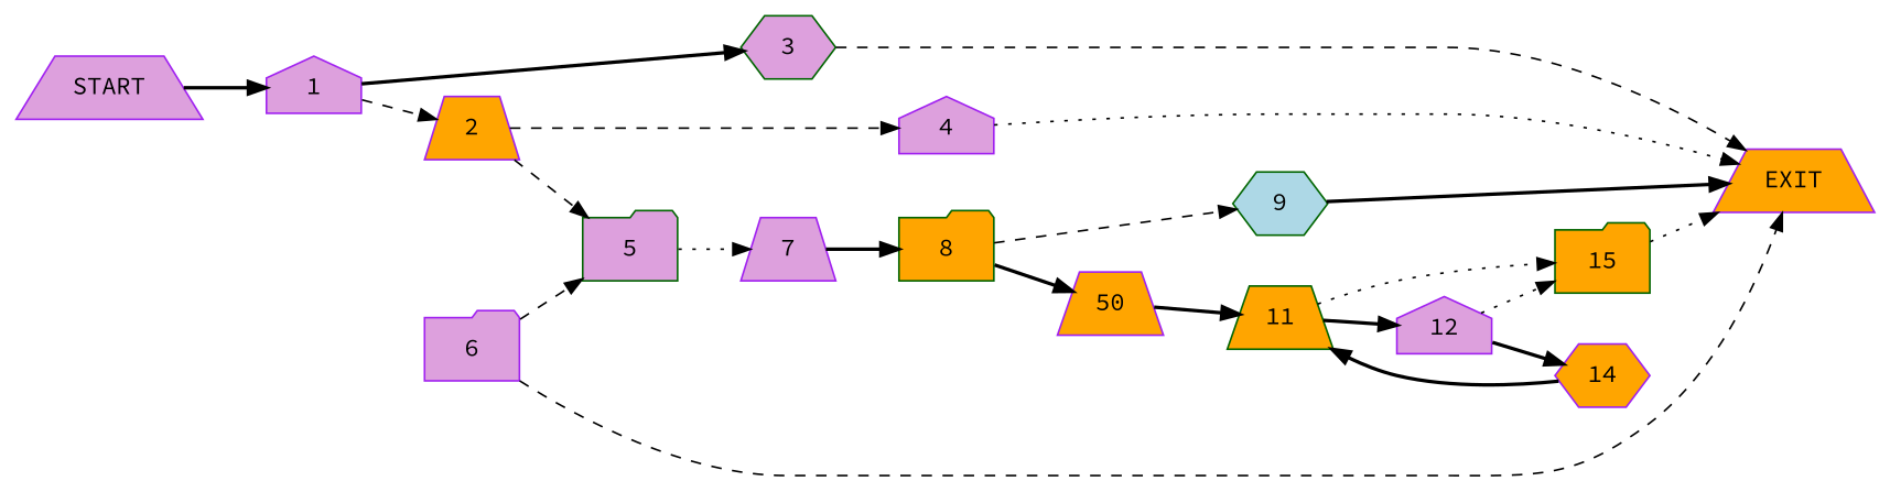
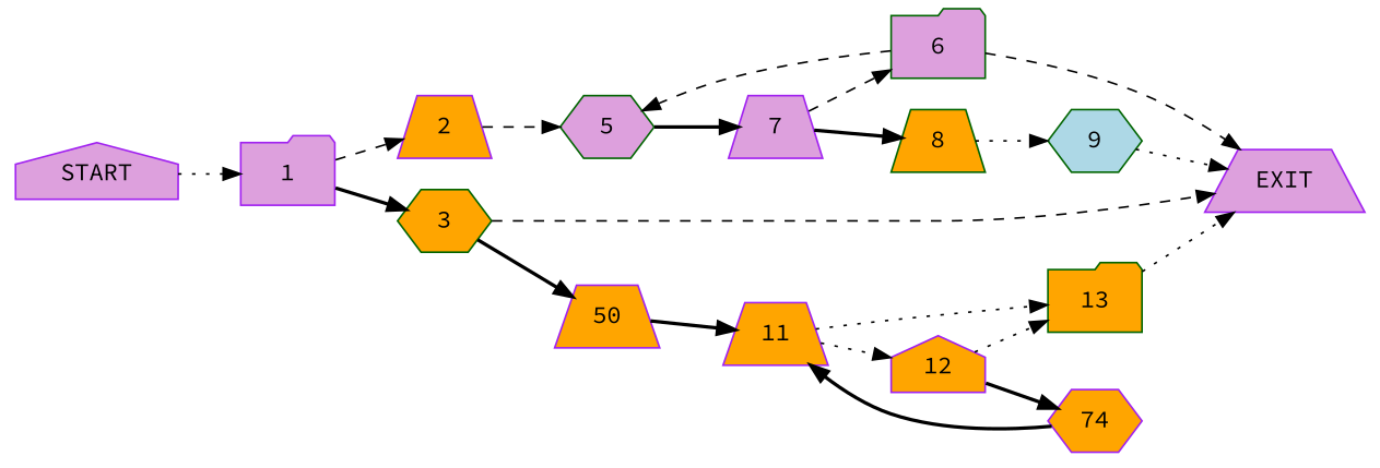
  digraph {
    fontname="Source Code Pro"
    rankdir=LR
    node [color=purple fillcolor=orange fontname="Source Code Pro" shape=trapezium style=filled]
    edge [fontname="Source Code Pro" style=bold]
-   n1 [fillcolor=plum label=START]
-   1 [fillcolor=plum shape=house]
+   n1 [fillcolor=plum label=START shape=house]
+   1 [fillcolor=plum shape=folder]
    2
-   3 [color=darkgreen fillcolor=plum shape=hexagon]
-   n5 [label=EXIT]
-   4 [fillcolor=plum shape=house]
-   5 [color=darkgreen fillcolor=plum shape=folder]
+   3 [color=darkgreen shape=hexagon]
+   n5 [fillcolor=plum label=EXIT]
+   5 [color=darkgreen fillcolor=plum shape=hexagon]
    7 [fillcolor=plum]
-   6 [fillcolor=plum shape=folder]
-   8 [color=darkgreen shape=folder]
+   6 [color=darkgreen fillcolor=plum shape=folder]
+   8 [color=darkgreen]
    9 [color=darkgreen fillcolor=lightblue shape=hexagon]
    n12 [label=50]
-   11 [color=darkgreen]
-   12 [fillcolor=plum shape=house]
-   13 [color=darkgreen shape=folder label=15]
-   14 [shape=hexagon]
-   n1 -> 1
+   11
+   12 [shape=house]
+   13 [color=darkgreen shape=folder]
+   14 [shape=hexagon label=74]
+   n1 -> 1 [style=dotted]
    1 -> 2 [style=dashed]
    1 -> 3
-   2 -> 4 [style=dashed]
    2 -> 5 [style=dashed]
    3 -> n5 [style=dashed]
-   4 -> n5 [style=dotted]
-   5 -> 7 [style=dotted]
+   5 -> 7
+   7 -> 6 [style=dashed]
    7 -> 8
    6 -> n5 [style=dashed]
    6 -> 5 [style=dashed]
-   8 -> 9 [style=dashed]
-   8 -> n12
-   9 -> n5
+   8 -> 9 [style=dotted]
+   3 -> n12
+   9 -> n5 [style=dotted]
    n12 -> 11
-   11 -> 12
+   11 -> 12 [style=dotted]
    11 -> 13 [style=dotted]
    12 -> 13 [style=dotted]
    12 -> 14
    13 -> n5 [style=dotted]
    14 -> 11
  }
